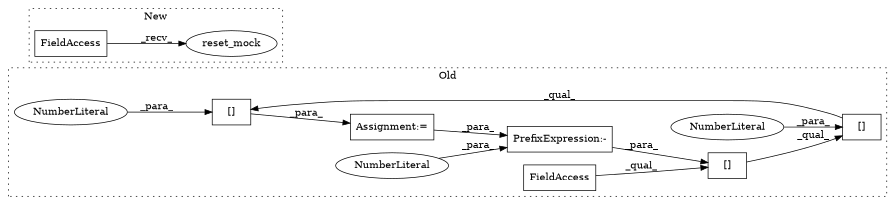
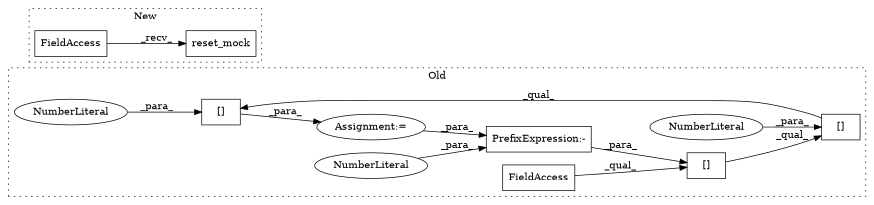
  digraph {
    rankdir=LR
    node [a=2 l=1 shape=box]
    n1 [l="36,1" label="[]" s="10715,10752"]
    n2 [a=34 label=NumberLiteral s=10751 shape=ellipse]
    n3 [a=38 label="PrefixExpression:-" s=10744]
    n4 [a=34 label=NumberLiteral s=10745 shape=ellipse]
    n5 [l="33,1" label="[]" s="10715,10749"]
    n6 [a=34 label=NumberLiteral s=10748 shape=ellipse]
    n7 [l="29,1" label="[]" s="10715,10746"]
    n8 [a=22 l=28 label=FieldAccess s=10715]
-   n9 [a=7 label="Assignment:=" s=10714]
-   n10 [a=32 l=12 label=reset_mock s=10081 shape=ellipse]
+   n9 [a=7 label="Assignment:=" s=10714 shape=ellipse]
+   n10 [a=32 l=12 label=reset_mock s=10081]
    n11 [a=22 l=31 label=FieldAccess s=10049]
    subgraph cluster_1 {
      label=Old
      style=dotted
      n1
      n2
      n3
      n4
      n5
      n6
      n7
      n8
      n9
    }
    subgraph cluster_2 {
      label=New
      style=dotted
      n10
      n11
    }
    n1 -> n9 [label=_para_]
    n2 -> n1 [label=_para_]
    n3 -> n7 [label=_para_]
    n4 -> n3 [label=_para_]
    n5 -> n1 [label=_qual_]
    n6 -> n5 [label=_para_]
    n7 -> n5 [label=_qual_]
    n8 -> n7 [label=_qual_]
    n9 -> n3 [label=_para_]
    n11 -> n10 [label=_recv_]
  }
